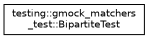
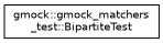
  digraph {
    rankdir=LR
    fontname="DejaVu Sans"
-   n1 [color=black fillcolor=white fontname="DejaVu Sans" fontsize=10 height=0.2 label="testing::gmock_matchers\l_test::BipartiteTest" shape=record style=filled width=0.4]
+   n1 [color=black fillcolor=white fontname="DejaVu Sans" fontsize=10 height=0.2 label="gmock::gmock_matchers\l_test::BipartiteTest" shape=record style=filled width=0.4]
  }
